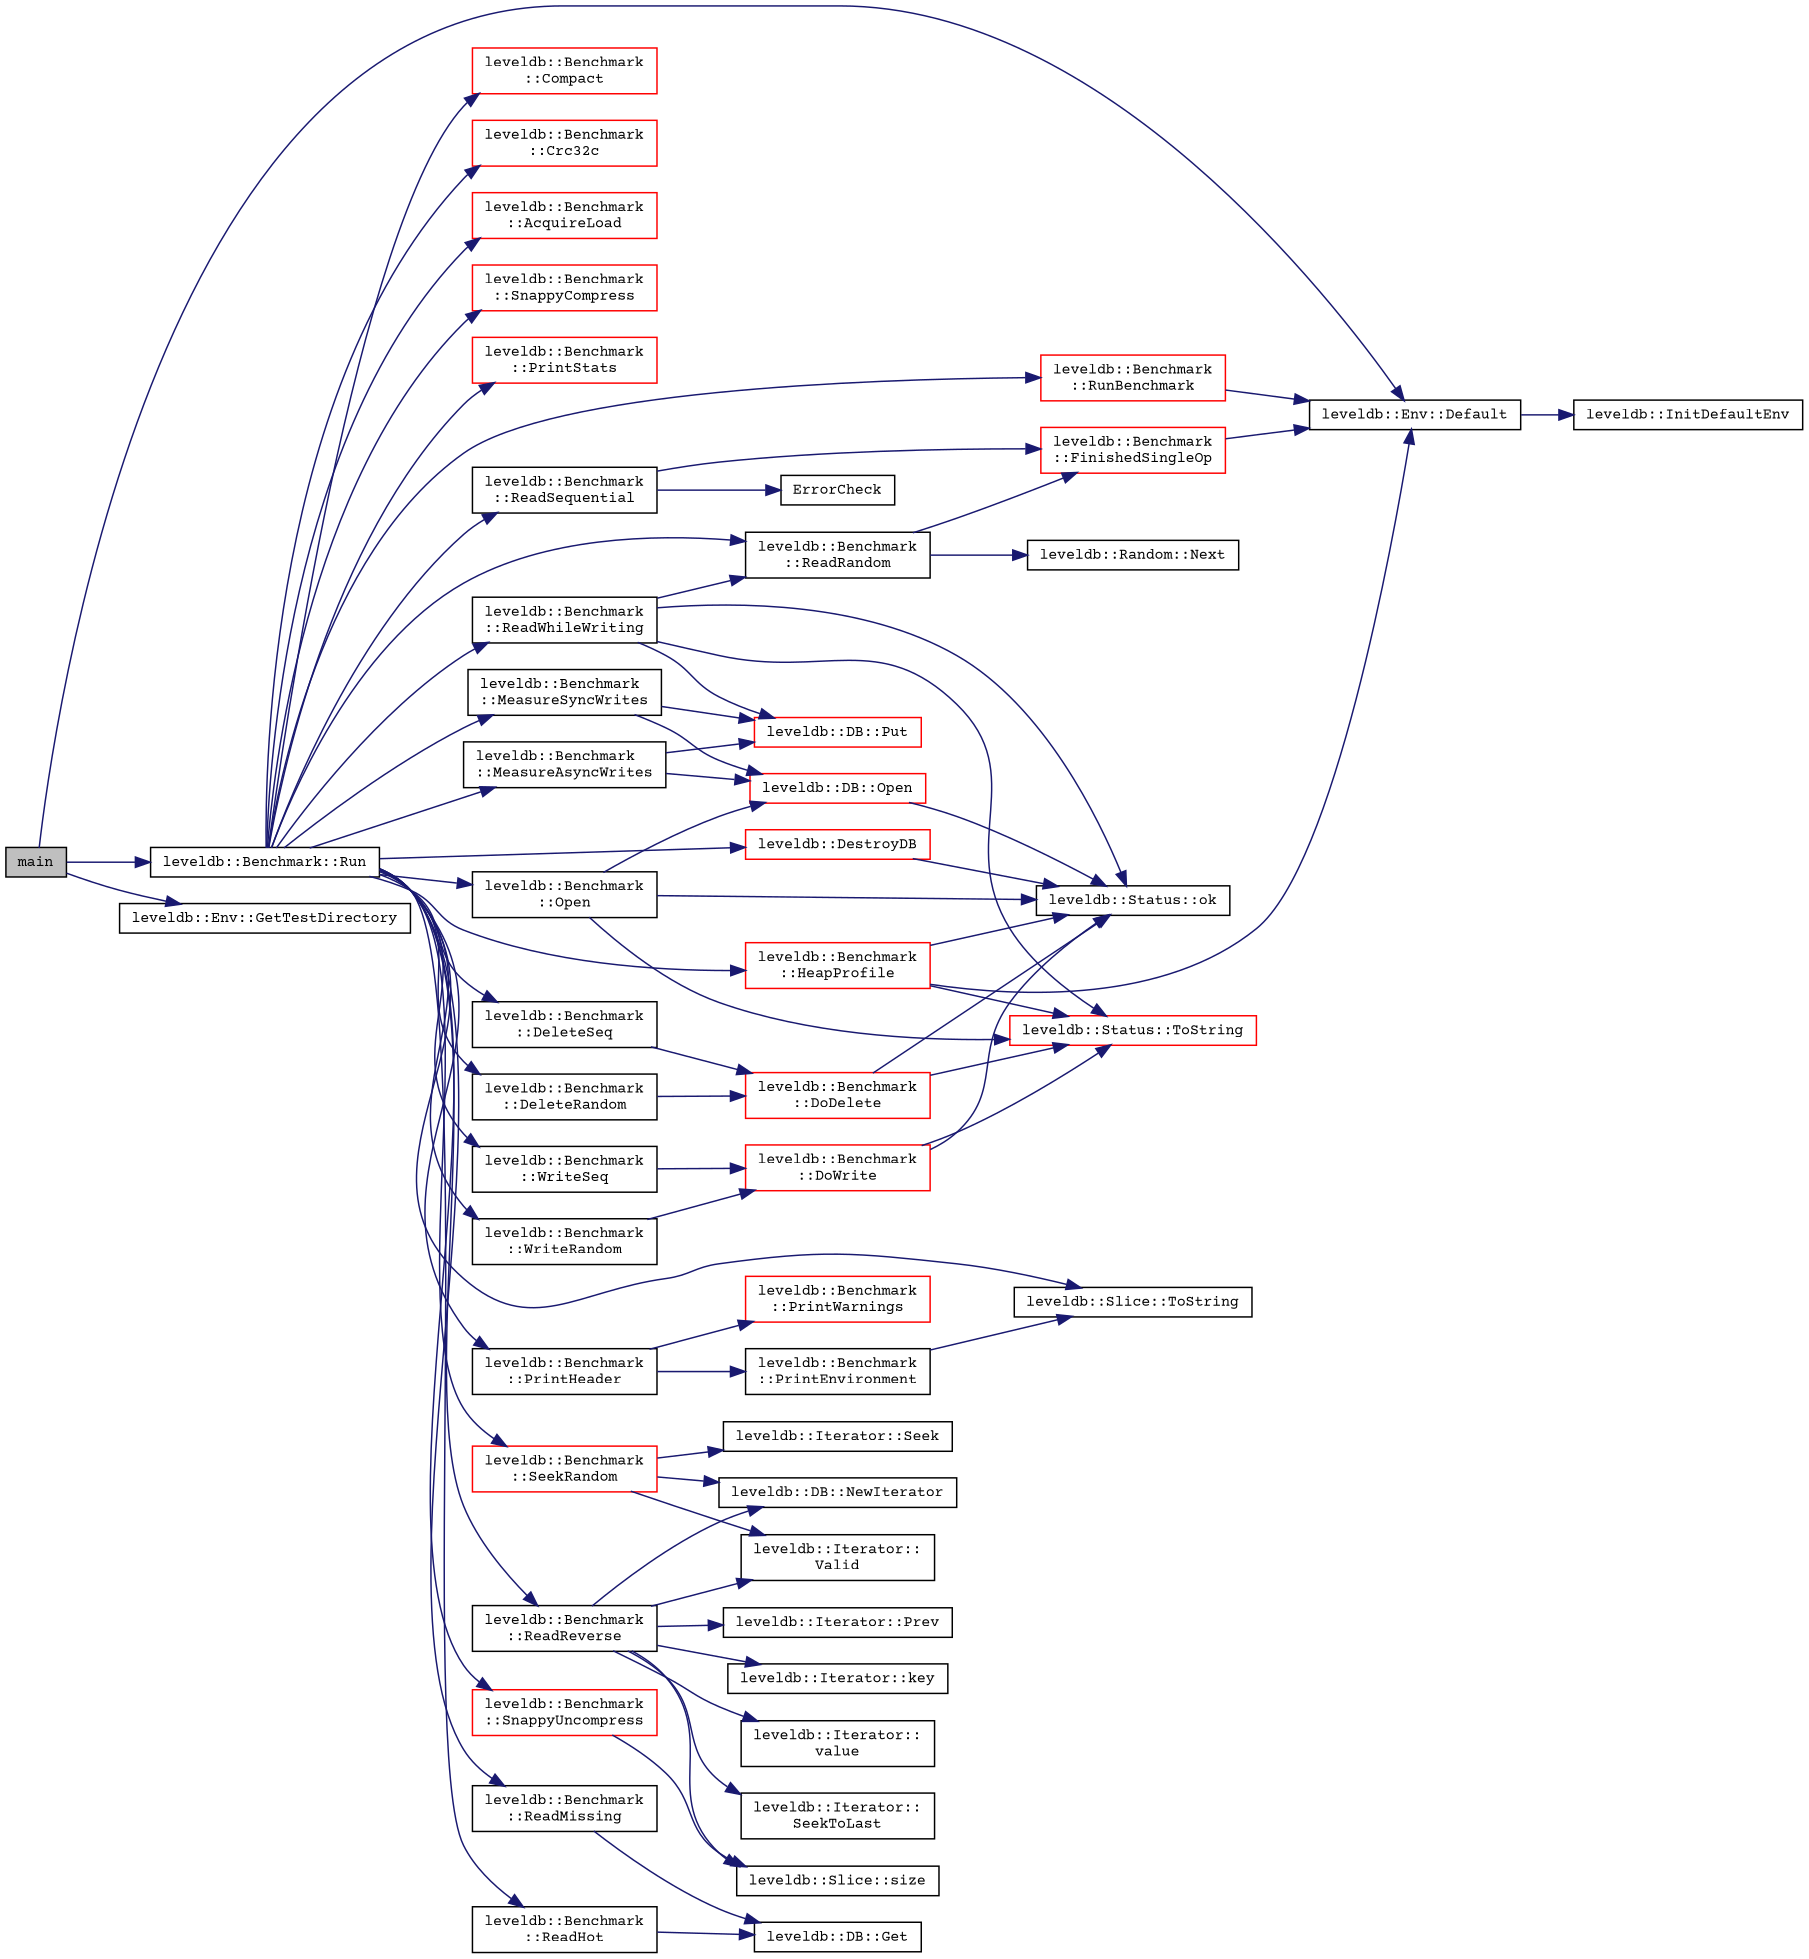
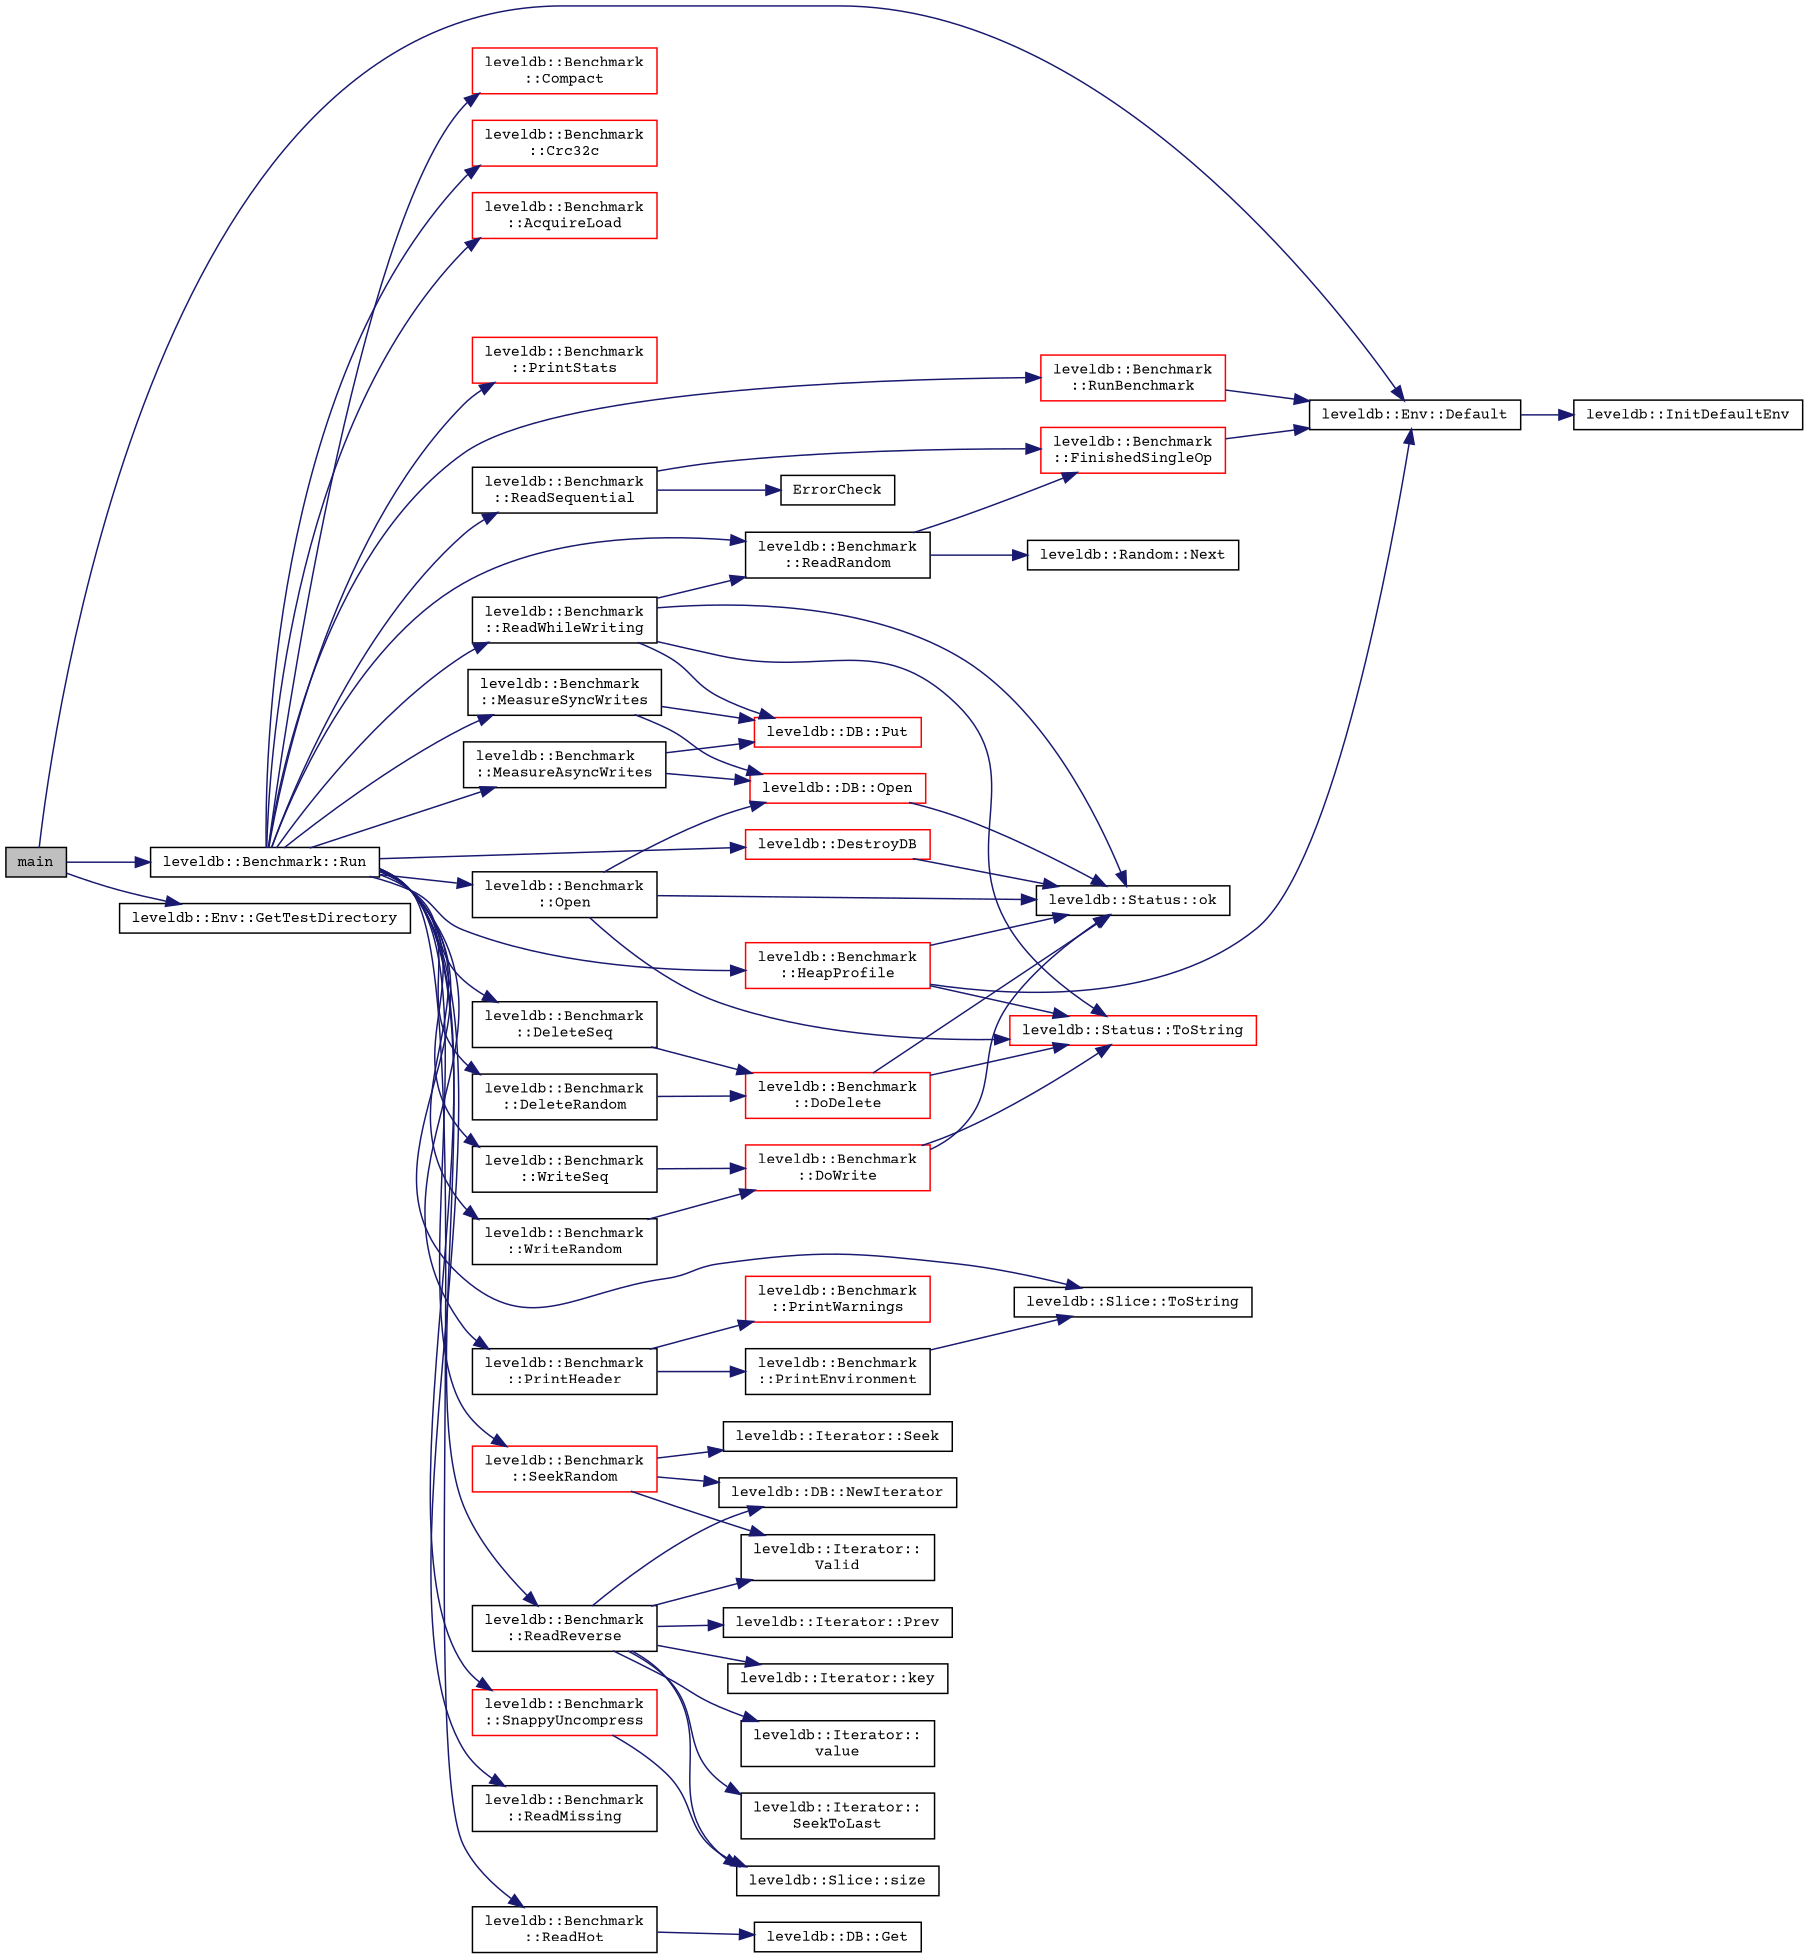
  digraph {
    fontname="Courier Prime"
    rankdir=LR
    node [color=black fillcolor=white fontname="Courier Prime" fontsize=10 shape=record style=filled]
    edge [color=midnightblue fontname="Courier Prime" fontsize=10 labelfontname=Helvetica labelfontsize=10 style=solid]
    n1 [fillcolor=grey75 fontcolor=black height=0.2 label=main width=0.4]
    n2 [height=0.2 label="leveldb::Env::Default" width=0.4]
    n3 [height=0.2 label="leveldb::Env::GetTestDirectory" width=0.4]
    n4 [height=0.2 label="leveldb::Benchmark::Run" width=0.4]
    n5 [height=0.2 label="leveldb::InitDefaultEnv" width=0.4]
    n6 [height=0.2 label="leveldb::Benchmark\l::PrintHeader" width=0.4]
    n7 [height=0.2 label="leveldb::Slice::ToString" width=0.4]
    n8 [height=0.2 label="leveldb::Benchmark\l::Open" width=0.4]
    n9 [height=0.2 label="leveldb::Benchmark\l::WriteSeq" width=0.4]
    n10 [height=0.2 label="leveldb::Benchmark\l::WriteRandom" width=0.4]
    n11 [height=0.2 label="leveldb::Benchmark\l::ReadSequential" width=0.4]
    n12 [height=0.2 label="leveldb::Benchmark\l::ReadReverse" width=0.4]
    n13 [height=0.2 label="leveldb::Benchmark\l::ReadRandom" width=0.4]
    n14 [height=0.2 label="leveldb::Benchmark\l::ReadMissing" width=0.4]
    n15 [color=red height=0.2 label="leveldb::Benchmark\l::SeekRandom" width=0.4]
    n16 [height=0.2 label="leveldb::Benchmark\l::ReadHot" width=0.4]
    n17 [height=0.2 label="leveldb::Benchmark\l::DeleteSeq" width=0.4]
    n18 [height=0.2 label="leveldb::Benchmark\l::DeleteRandom" width=0.4]
    n19 [height=0.2 label="leveldb::Benchmark\l::ReadWhileWriting" width=0.4]
    n20 [color=red height=0.2 label="leveldb::Benchmark\l::Compact" width=0.4]
    n21 [color=red height=0.2 label="leveldb::Benchmark\l::Crc32c" width=0.4]
    n22 [color=red height=0.2 label="leveldb::Benchmark\l::AcquireLoad" width=0.4]
-   n23 [color=red height=0.2 label="leveldb::Benchmark\l::SnappyCompress" width=0.4]
    n24 [color=red height=0.2 label="leveldb::Benchmark\l::SnappyUncompress" width=0.4]
    n25 [color=red height=0.2 label="leveldb::Benchmark\l::HeapProfile" width=0.4]
    n26 [color=red height=0.2 label="leveldb::Benchmark\l::PrintStats" width=0.4]
    n27 [height=0.2 label="leveldb::Benchmark\l::MeasureAsyncWrites" width=0.4]
    n28 [height=0.2 label="leveldb::Benchmark\l::MeasureSyncWrites" width=0.4]
    n29 [color=red height=0.2 label="leveldb::DestroyDB" width=0.4]
    n30 [color=red height=0.2 label="leveldb::Benchmark\l::RunBenchmark" width=0.4]
    n31 [height=0.2 label="leveldb::Benchmark\l::PrintEnvironment" width=0.4]
    n32 [color=red height=0.2 label="leveldb::Benchmark\l::PrintWarnings" width=0.4]
    n33 [color=red height=0.2 label="leveldb::DB::Open" width=0.4]
    n34 [height=0.2 label="leveldb::Status::ok" width=0.4]
    n35 [color=red height=0.2 label="leveldb::Status::ToString" width=0.4]
    n36 [color=red height=0.2 label="leveldb::Benchmark\l::DoWrite" width=0.4]
    n37 [height=0.2 label=ErrorCheck width=0.4]
    n38 [color=red height=0.2 label="leveldb::Benchmark\l::FinishedSingleOp" width=0.4]
    n39 [height=0.2 label="leveldb::DB::NewIterator" width=0.4]
    n40 [height=0.2 label="leveldb::Iterator::\lSeekToLast" width=0.4]
    n41 [height=0.2 label="leveldb::Iterator::\lValid" width=0.4]
    n42 [height=0.2 label="leveldb::Iterator::Prev" width=0.4]
    n43 [height=0.2 label="leveldb::Iterator::key" width=0.4]
    n44 [height=0.2 label="leveldb::Slice::size" width=0.4]
    n45 [height=0.2 label="leveldb::Iterator::\lvalue" width=0.4]
    n46 [height=0.2 label="leveldb::Random::Next" width=0.4]
    n47 [height=0.2 label="leveldb::DB::Get" width=0.4]
    n48 [height=0.2 label="leveldb::Iterator::Seek" width=0.4]
    n49 [color=red height=0.2 label="leveldb::Benchmark\l::DoDelete" width=0.4]
    n50 [color=red height=0.2 label="leveldb::DB::Put" width=0.4]
    n1 -> n2
    n1 -> n3
    n1 -> n4
    n2 -> n5
    n4 -> n6
    n4 -> n7
    n4 -> n8
    n4 -> n9
    n4 -> n10
    n4 -> n11
    n4 -> n12
    n4 -> n13
    n4 -> n14
    n4 -> n15
    n4 -> n16
    n4 -> n17
    n4 -> n18
    n4 -> n19
    n4 -> n20
    n4 -> n21
    n4 -> n22
-   n4 -> n23
    n4 -> n24
    n4 -> n25
    n4 -> n26
    n4 -> n27
    n4 -> n28
    n4 -> n29
    n4 -> n30
    n6 -> n31
    n6 -> n32
    n8 -> n33
    n8 -> n34
    n8 -> n35
    n9 -> n36
    n10 -> n36
    n11 -> n37
    n11 -> n38
    n12 -> n39
    n12 -> n40
    n12 -> n41
    n12 -> n42
    n12 -> n43
    n12 -> n44
    n12 -> n45
    n13 -> n38
    n13 -> n46
-   n14 -> n47
    n15 -> n39
    n15 -> n41
    n15 -> n48
    n16 -> n47
    n17 -> n49
    n18 -> n49
    n19 -> n13
    n19 -> n34
    n19 -> n35
    n19 -> n50
    n24 -> n44
    n25 -> n2
    n25 -> n34
    n25 -> n35
    n27 -> n33
    n27 -> n50
    n28 -> n33
    n28 -> n50
    n29 -> n34
    n30 -> n2
    n31 -> n7
    n33 -> n34
    n36 -> n34
    n36 -> n35
    n38 -> n2
    n49 -> n34
    n49 -> n35
  }
